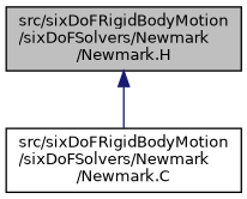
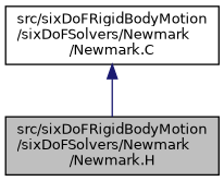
  digraph {
    node [color=black fontname=Helvetica fontsize=10 shape=record]
    n1 [fillcolor=grey75 fontcolor=black height=0.2 label="src/sixDoFRigidBodyMotion\l/sixDoFSolvers/Newmark\l/Newmark.H" style=filled width=0.4]
    n2 [height=0.2 label="src/sixDoFRigidBodyMotion\l/sixDoFSolvers/Newmark\l/Newmark.C" width=0.4]
-   n1 -> n2 [color=midnightblue dir=back fontname=Helvetica fontsize=10 labelfontname=Helvetica labelfontsize=10 style=solid]
+   n2 -> n1 [color=midnightblue dir=back fontname=Helvetica fontsize=10 labelfontname=Helvetica labelfontsize=10 style=solid]
  }
